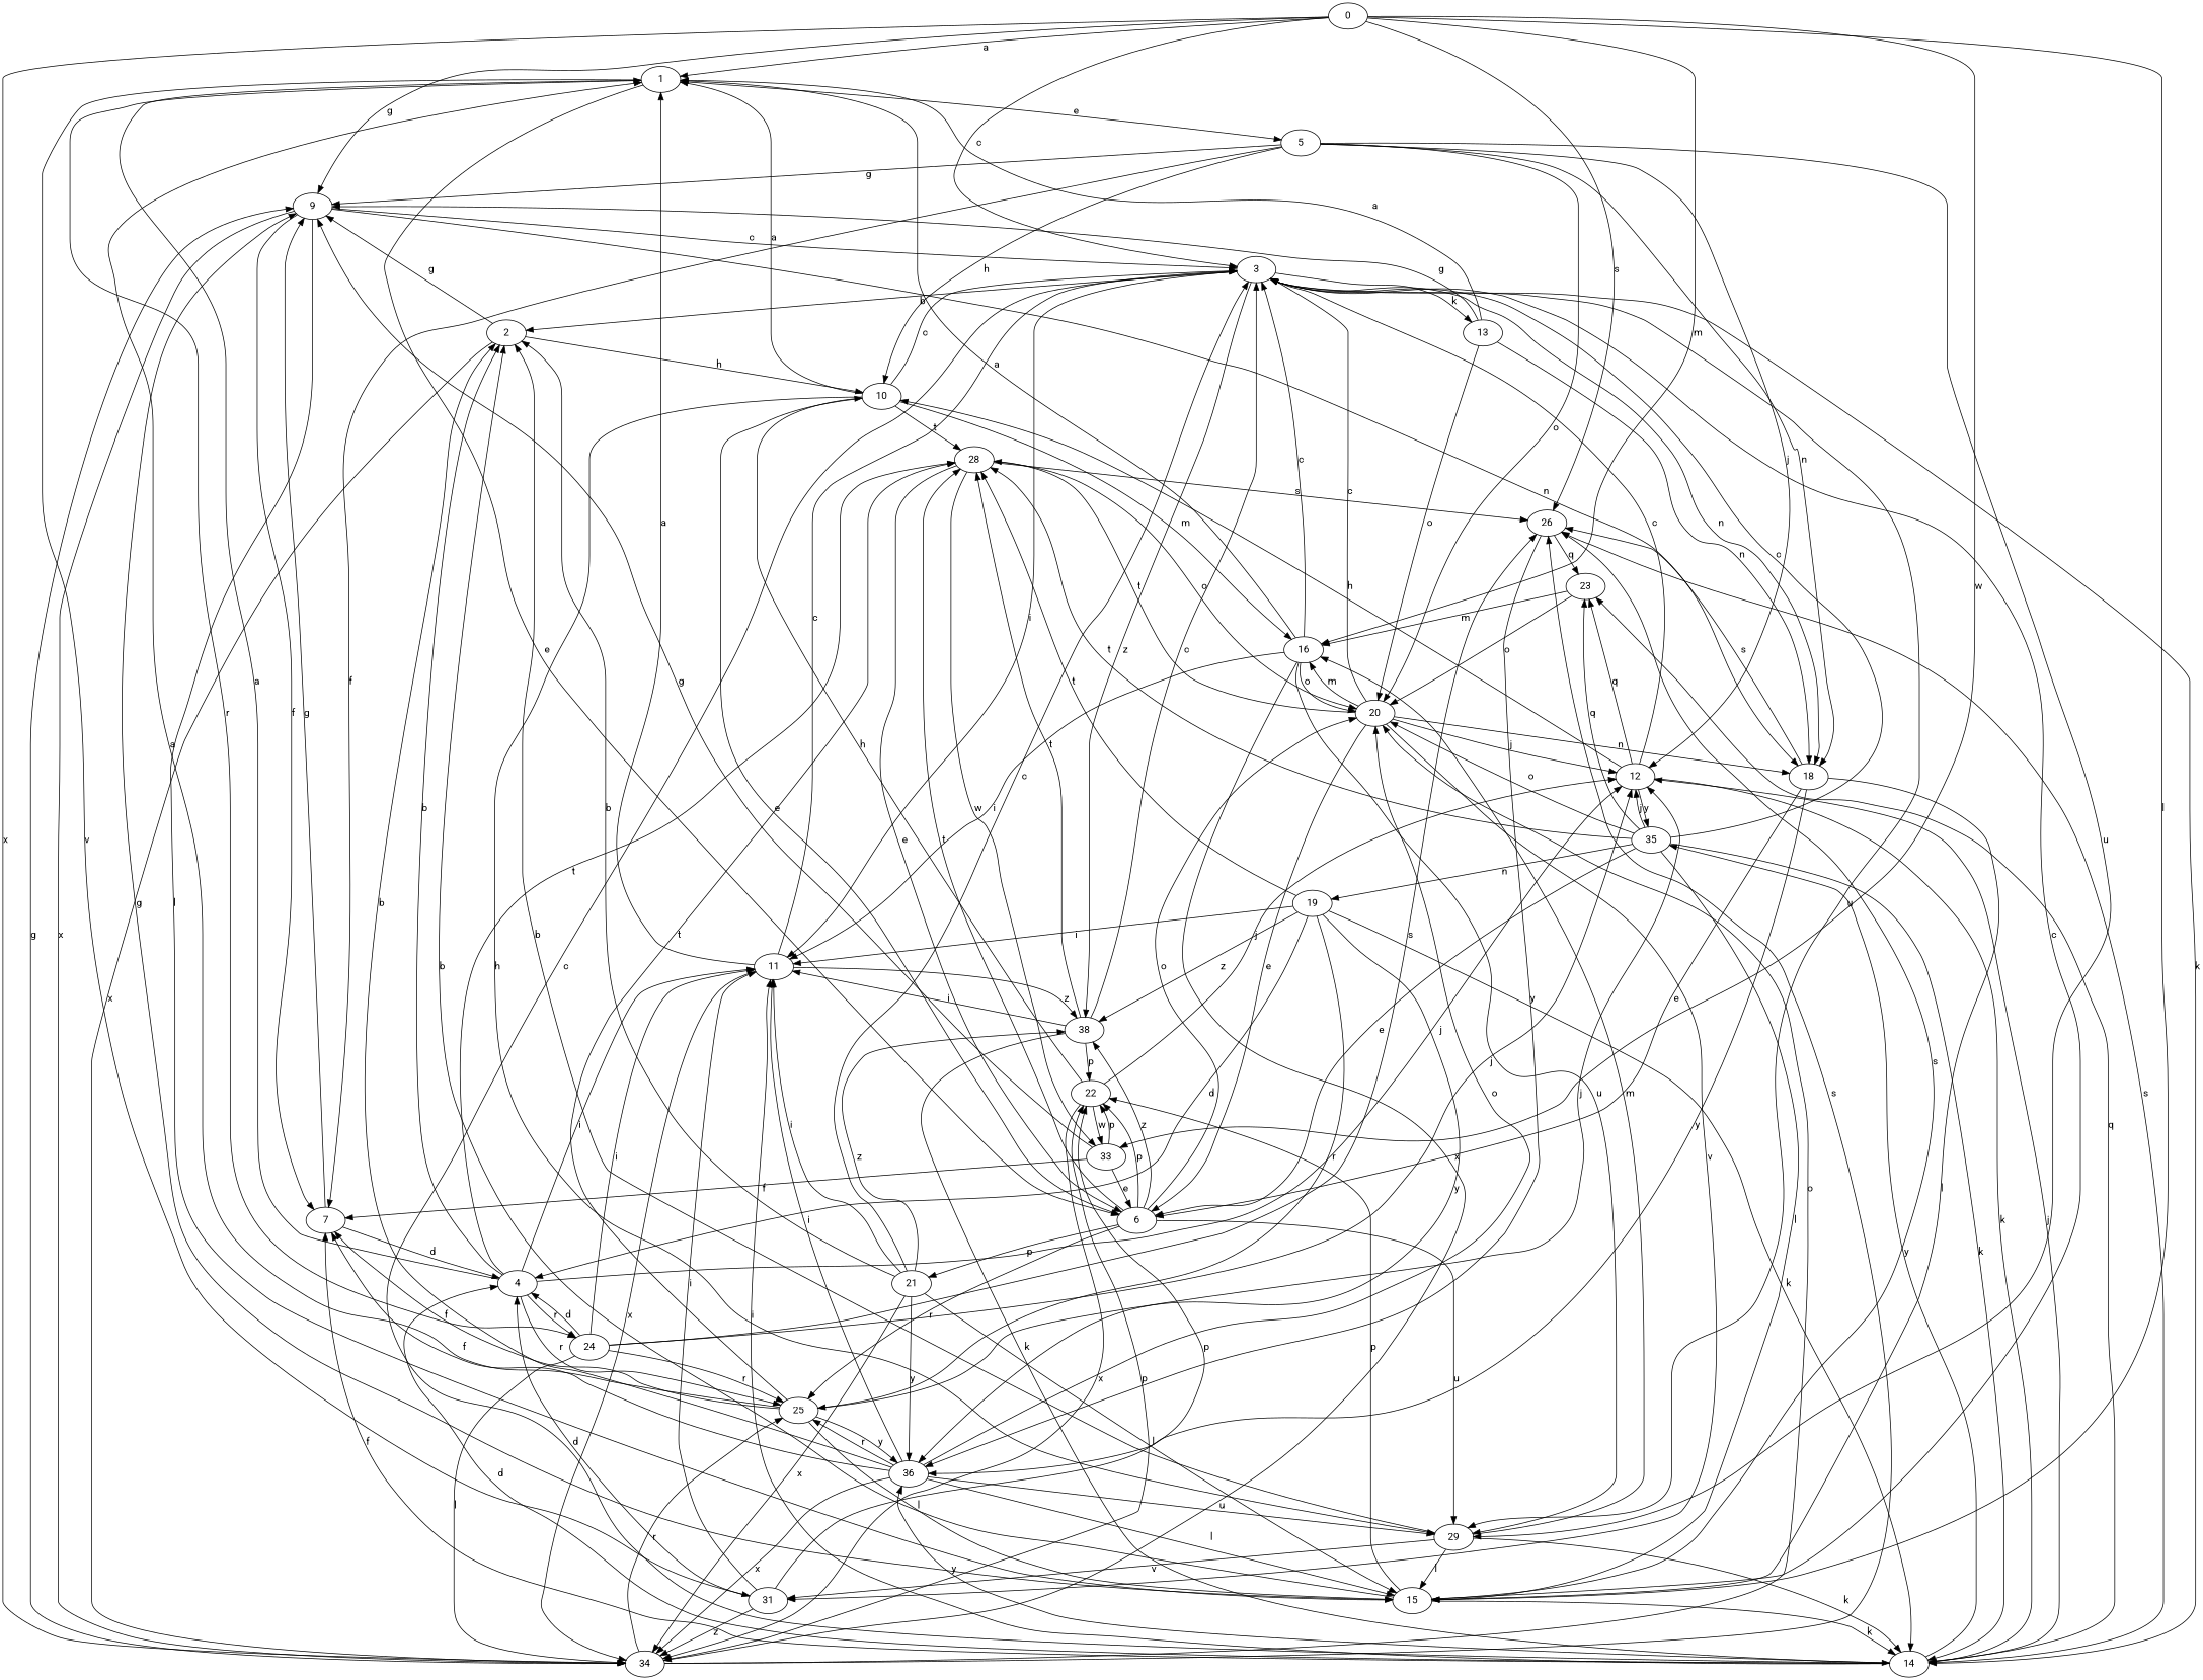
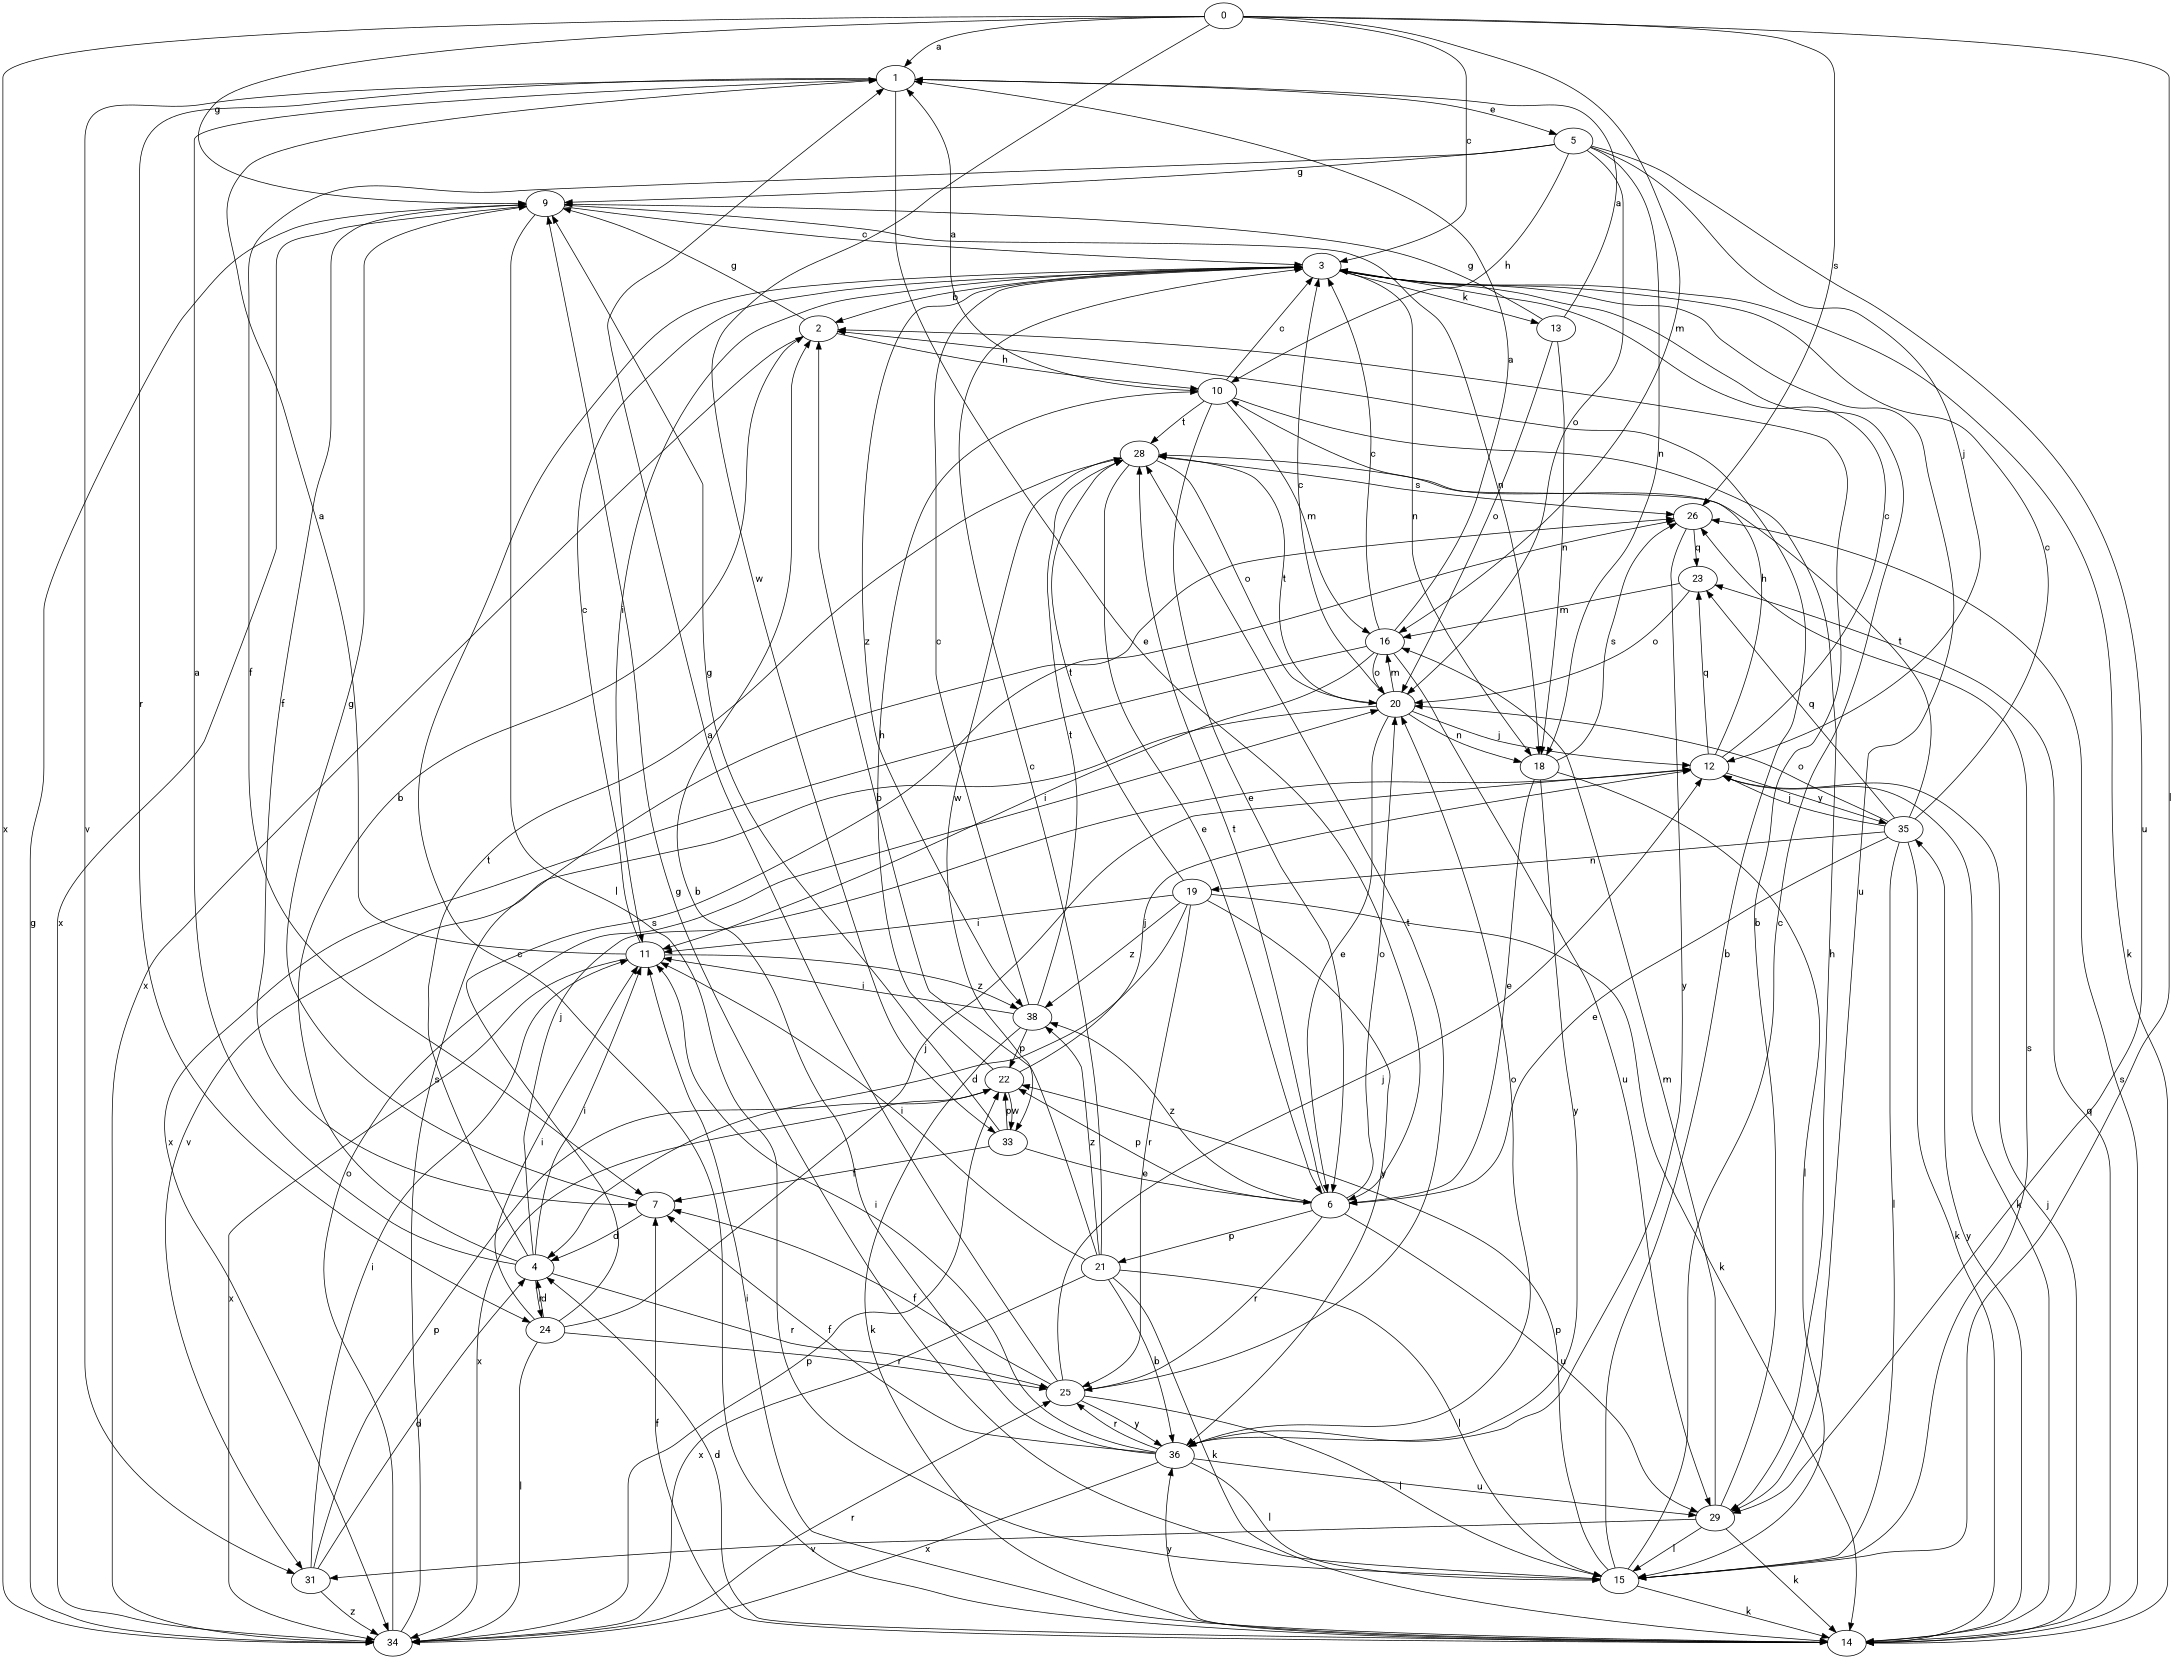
  strict digraph {
    fontname=Roboto
    node [fontname=Roboto]
    edge [fontname=Roboto]
    0
    1
    3
    9
    15
    16
    26
    33
    34
    5
    6
    24
    31
    2
    11
    13
    14
    18
    29
    38
    7
    22
    20
    23
    36
    25
    10
    12
    28
    21
    4
    35
    19
    0 -> 1 [label=a]
    0 -> 3 [label=c]
    0 -> 9 [label=g]
    0 -> 15 [label=l]
    0 -> 16 [label=m]
    0 -> 26 [label=s]
    0 -> 33 [label=w]
    0 -> 34 [label=x]
    1 -> 5 [label=e]
    1 -> 6 [label=e]
    1 -> 24 [label=r]
    1 -> 31 [label=v]
    3 -> 2 [label=b]
    3 -> 11 [label=i]
    3 -> 13 [label=k]
    3 -> 14 [label=k]
    3 -> 18 [label=n]
    3 -> 29 [label=u]
    3 -> 38 [label=z]
    9 -> 3 [label=c]
    9 -> 15 [label=l]
    9 -> 34 [label=x]
    9 -> 18 [label=n]
    9 -> 7 [label=f]
    15 -> 3 [label=c]
    15 -> 9 [label=g]
    15 -> 26 [label=s]
    15 -> 2 [label=b]
    15 -> 14 [label=k]
    15 -> 22 [label=p]
    16 -> 1 [label=a]
    16 -> 3 [label=c]
    16 -> 34 [label=x]
    16 -> 11 [label=i]
    16 -> 29 [label=u]
    16 -> 20 [label=o]
    26 -> 23 [label=q]
    26 -> 36 [label=y]
    33 -> 9 [label=g]
    33 -> 6 [label=e]
    33 -> 7 [label=f]
    33 -> 22 [label=p]
    34 -> 9 [label=g]
    34 -> 26 [label=s]
    34 -> 22 [label=p]
    34 -> 20 [label=o]
    34 -> 25 [label=r]
    5 -> 9 [label=g]
    5 -> 18 [label=n]
    5 -> 29 [label=u]
    5 -> 7 [label=f]
    5 -> 20 [label=o]
    5 -> 10 [label=h]
    5 -> 12 [label=j]
    6 -> 29 [label=u]
    6 -> 38 [label=z]
    6 -> 22 [label=p]
    6 -> 20 [label=o]
    6 -> 25 [label=r]
    6 -> 28 [label=t]
    6 -> 21 [label=p]
    24 -> 26 [label=s]
    24 -> 34 [label=l]
    24 -> 11 [label=i]
    24 -> 25 [label=r]
    24 -> 12 [label=j]
    24 -> 4 [label=d]
    31 -> 34 [label=z]
    31 -> 11 [label=i]
    31 -> 22 [label=p]
    31 -> 4 [label=d]
    2 -> 9 [label=g]
    2 -> 34 [label=x]
    2 -> 10 [label=h]
    11 -> 1 [label=a]
    11 -> 3 [label=c]
    11 -> 34 [label=x]
    11 -> 38 [label=z]
    13 -> 1 [label=a]
    13 -> 9 [label=g]
    13 -> 18 [label=n]
    13 -> 20 [label=o]
    14 -> 3 [label=c]
    14 -> 26 [label=s]
    14 -> 11 [label=i]
    14 -> 7 [label=f]
    14 -> 23 [label=q]
    14 -> 36 [label=y]
    14 -> 12 [label=j]
    14 -> 4 [label=d]
    14 -> 35 [label=y]
    18 -> 15 [label=l]
    18 -> 26 [label=s]
    18 -> 6 [label=e]
    18 -> 36 [label=y]
    29 -> 15 [label=l]
    29 -> 16 [label=m]
    29 -> 31 [label=v]
    29 -> 2 [label=b]
    29 -> 14 [label=k]
    38 -> 3 [label=c]
    38 -> 11 [label=i]
    38 -> 14 [label=k]
    38 -> 22 [label=p]
    38 -> 28 [label=t]
    7 -> 9 [label=g]
    7 -> 4 [label=d]
    22 -> 33 [label=w]
    22 -> 34 [label=x]
    22 -> 10 [label=h]
    22 -> 12 [label=j]
    20 -> 3 [label=c]
    20 -> 16 [label=m]
    20 -> 6 [label=e]
    20 -> 31 [label=v]
    20 -> 18 [label=n]
    20 -> 12 [label=j]
    20 -> 28 [label=t]
    23 -> 16 [label=m]
    23 -> 20 [label=o]
    36 -> 15 [label=l]
    36 -> 34 [label=x]
    36 -> 2 [label=b]
    36 -> 11 [label=i]
    36 -> 29 [label=u]
    36 -> 7 [label=f]
    36 -> 20 [label=o]
    36 -> 25 [label=r]
    25 -> 1 [label=a]
    25 -> 15 [label=l]
    25 -> 7 [label=f]
    25 -> 36 [label=y]
    25 -> 12 [label=j]
    25 -> 28 [label=t]
    10 -> 1 [label=a]
    10 -> 3 [label=c]
    10 -> 16 [label=m]
    10 -> 6 [label=e]
    10 -> 29 [label=h]
    10 -> 28 [label=t]
    12 -> 3 [label=c]
    12 -> 14 [label=k]
    12 -> 23 [label=q]
    12 -> 10 [label=h]
    12 -> 35 [label=y]
    28 -> 26 [label=s]
    28 -> 33 [label=w]
    28 -> 6 [label=e]
    28 -> 20 [label=o]
    21 -> 3 [label=c]
    21 -> 15 [label=l]
    21 -> 34 [label=x]
    21 -> 2 [label=b]
    21 -> 11 [label=i]
+   21 -> 14 [label=k]
    21 -> 38 [label=z]
-   21 -> 36 [label=y]
+   21 -> 36 [label=b]
    4 -> 1 [label=a]
    4 -> 24 [label=r]
    4 -> 2 [label=b]
    4 -> 11 [label=i]
    4 -> 25 [label=r]
    4 -> 12 [label=j]
    4 -> 28 [label=t]
    35 -> 3 [label=c]
    35 -> 15 [label=l]
    35 -> 6 [label=e]
    35 -> 14 [label=k]
    35 -> 20 [label=o]
    35 -> 23 [label=q]
    35 -> 12 [label=j]
    35 -> 28 [label=t]
    35 -> 19 [label=n]
    19 -> 11 [label=i]
    19 -> 14 [label=k]
    19 -> 38 [label=z]
    19 -> 36 [label=y]
    19 -> 25 [label=r]
    19 -> 28 [label=t]
    19 -> 4 [label=d]
  }
